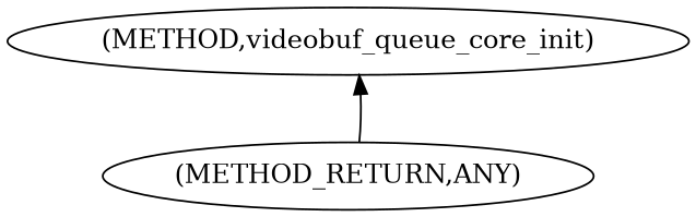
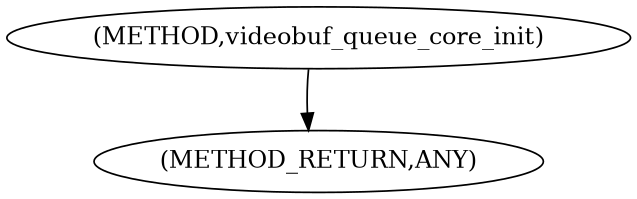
  digraph {
    n1 [label=<(METHOD,videobuf_queue_core_init)>]
    n2 [label=<(METHOD_RETURN,ANY)>]
-   n2 -> n1
+   n1 -> n2
  }
